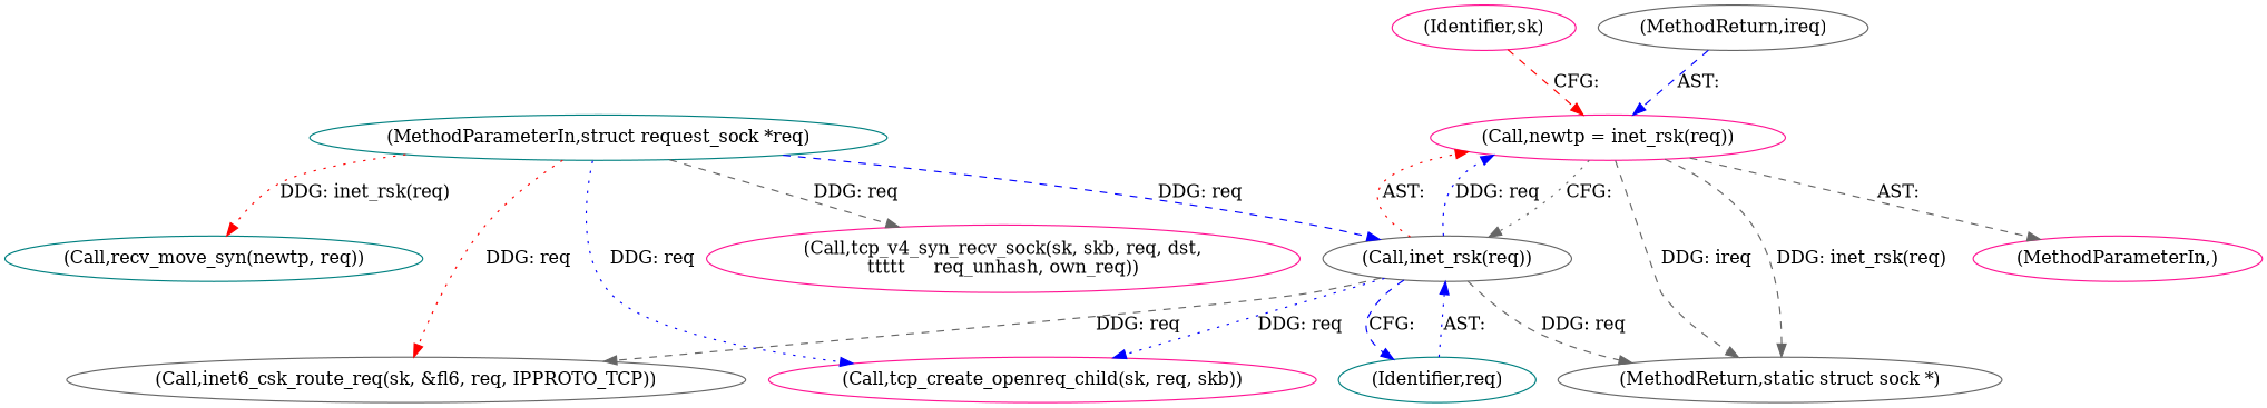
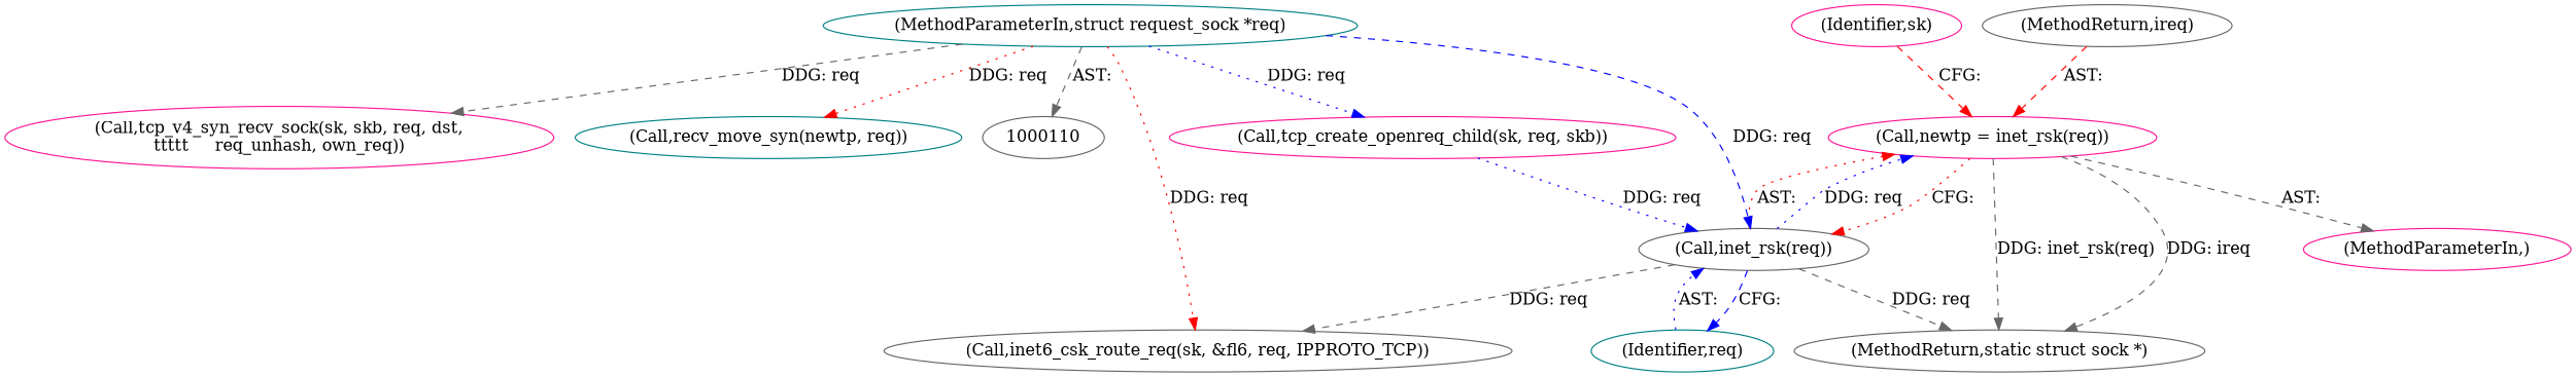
  digraph {
    node [color=deeppink]
    edge [color=gray40 style=dashed]
    n1 [label="(Call,newtp = inet_rsk(req))"]
    n2 [color=gray40 label="(Call,inet_rsk(req))"]
    n3 [color=gray40 label="(MethodReturn,static struct sock *)"]
    n4 [label="(MethodParameterIn,)"]
    n5 [color=teal label="(Identifier,req)"]
    n6 [color=gray40 label="(Call,inet6_csk_route_req(sk, &fl6, req, IPPROTO_TCP))"]
    n7 [label="(Call,tcp_create_openreq_child(sk, req, skb))"]
    n8 [color=teal label="(MethodParameterIn,struct request_sock *req)"]
    n9 [label="(Call,tcp_v4_syn_recv_sock(sk, skb, req, dst,\n\t\t\t\t\t     req_unhash, own_req))"]
    n10 [color=teal label="(Call,recv_move_syn(newtp, req))"]
+   1000110 [color=gray40]
    n12 [label="(Identifier,sk)"]
    n13 [color=gray40 label="(MethodReturn,ireq)"]
-   n1 -> n2 [label="CFG: " style=dotted]
+   n1 -> n2 [color=red label="CFG: " style=dotted]
    n1 -> n3 [label="DDG: ireq"]
    n1 -> n3 [label="DDG: inet_rsk(req)"]
    n1 -> n4 [label="AST: "]
    n2 -> n1 [color=red label="AST: " style=dotted]
    n2 -> n1 [color=blue label="DDG: req" style=dotted]
    n2 -> n3 [label="DDG: req"]
    n2 -> n5 [color=blue label="CFG: "]
    n2 -> n6 [label="DDG: req"]
-   n2 -> n7 [color=blue label="DDG: req" style=dotted]
+   n7 -> n2 [color=blue label="DDG: req" style=dotted]
    n5 -> n2 [color=blue label="AST: " style=dotted]
    n8 -> n2 [color=blue label="DDG: req"]
    n8 -> n6 [color=red label="DDG: req" style=dotted]
    n8 -> n7 [color=blue label="DDG: req" style=dotted]
    n8 -> n9 [label="DDG: req"]
-   n8 -> n10 [color=red label="DDG: inet_rsk(req)" style=dotted]
+   n8 -> n10 [color=red label="DDG: req" style=dotted]
+   n8 -> 1000110 [label="AST: "]
    n12 -> n1 [color=red label="CFG: "]
-   n13 -> n1 [color=blue label="AST: "]
+   n13 -> n1 [color=red label="AST: "]
  }
